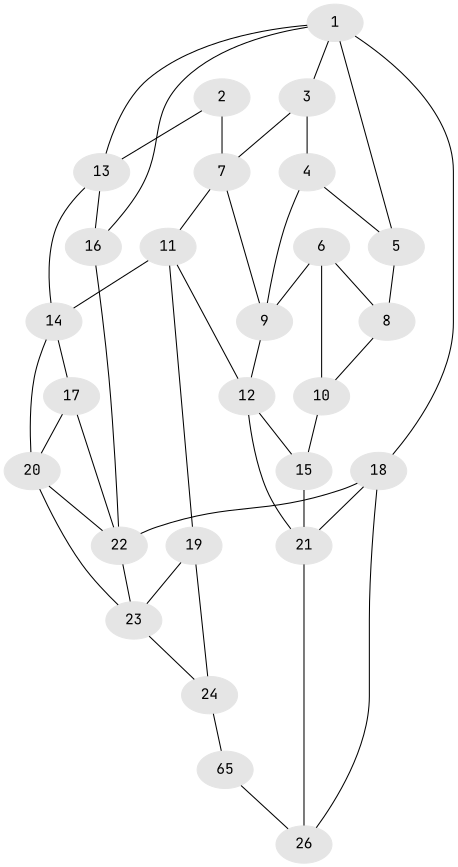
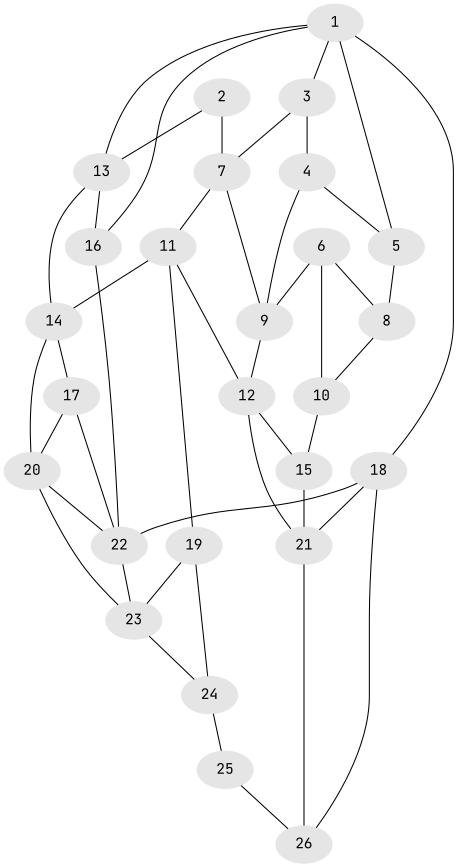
  graph {
    fontname="JetBrains Mono"
    node [color=gray90 fontname="JetBrains Mono" style=filled]
    edge [fontname="JetBrains Mono" weight=1.0]
    1
    3
    5
    16
    18
    13
    2
    7
    4
    8
    22
    21
    26
    9
    11
    14
    12
    10
    6
    15
    19
    17
    20
    23
    24
-   25 [label=65]
+   25
    1 -- 3
    1 -- 5
    1 -- 16
    1 -- 18 [weight=2.0]
    1 -- 13
    3 -- 7
    3 -- 4
    5 -- 8 [weight=2.0]
    16 -- 22
    18 -- 22
    18 -- 21
    18 -- 26 [weight=2.0]
    13 -- 16
    13 -- 14
    2 -- 13
    2 -- 7
    7 -- 9
    7 -- 11
    4 -- 5
    4 -- 9
    8 -- 10
    22 -- 23
    21 -- 26
    9 -- 12
    11 -- 14
    11 -- 12
    11 -- 19
    14 -- 17
    14 -- 20
    12 -- 21
    12 -- 15
    10 -- 15 [weight=2.0]
    6 -- 8
    6 -- 9
    6 -- 10
    15 -- 21
    19 -- 23
    19 -- 24
    17 -- 22
    17 -- 20
    20 -- 22
    20 -- 23
    23 -- 24
    24 -- 25 [weight=2.0]
    25 -- 26 [weight=2.0]
  }
